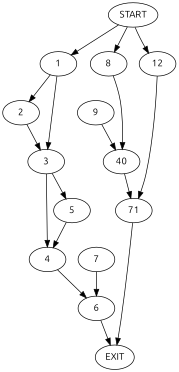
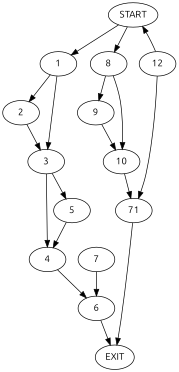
  digraph {
    fontname=Ubuntu
    node [fontname=Ubuntu]
    edge [fontname=Ubuntu]
    n1 [label=START]
    1
    8
    12
    2
    3
    7
    6
    9
-   10 [label=40]
+   10
    n11 [label=71]
    n12 [label=EXIT]
    4
    5
    n1 -> 1
    n1 -> 8
-   n1 -> 12
+   12 -> n1
    1 -> 2
    1 -> 3
+   8 -> 9
    8 -> 10
    12 -> n11
    2 -> 3
    3 -> 4
    3 -> 5
    7 -> 6
    6 -> n12
    9 -> 10
    10 -> n11
    n11 -> n12
    4 -> 6
    5 -> 4
  }
